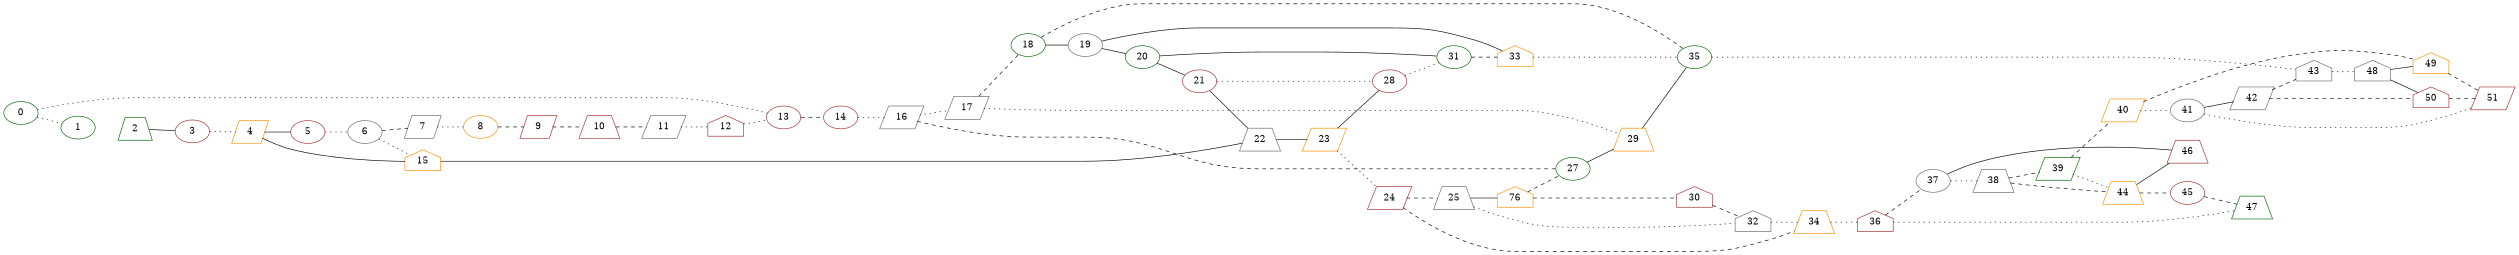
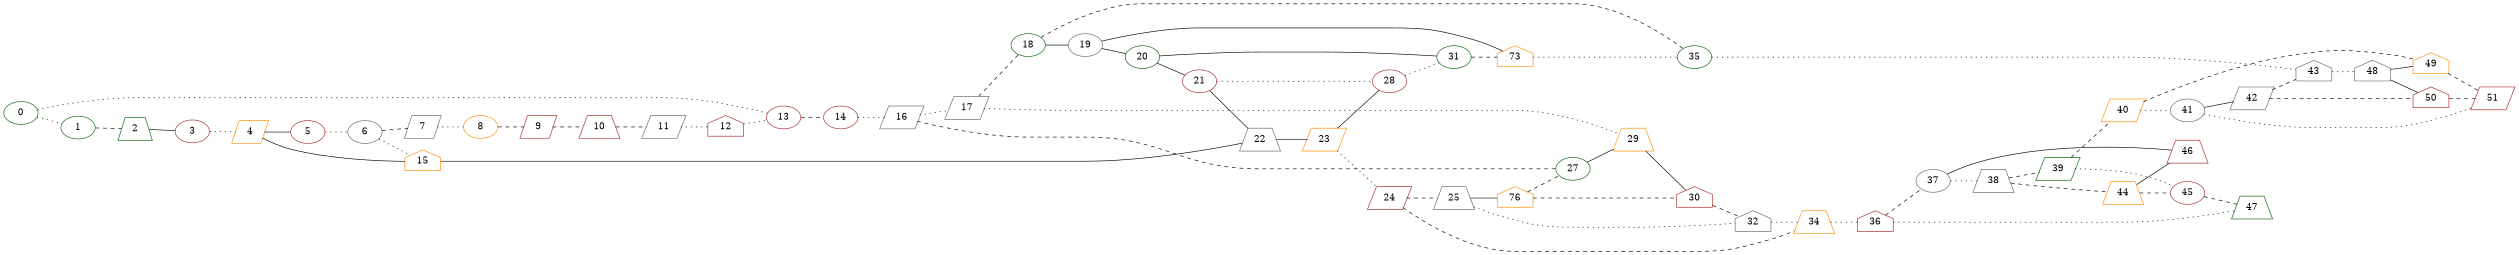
  graph {
    rankdir=LR
    node [color=brown shape=ellipse]
    edge [style=dashed]
    0 [color=darkgreen]
    1 [color=darkgreen]
    13
    2 [color=darkgreen shape=trapezium]
    14
    3
    16 [color=gray40 shape=parallelogram]
    4 [color=darkorange shape=parallelogram]
    5
    15 [color=darkorange shape=house]
    6 [color=gray40]
    22 [color=gray40 shape=trapezium]
    7 [color=gray40 shape=parallelogram]
    23 [color=darkorange shape=parallelogram]
    8 [color=darkorange]
    9 [shape=parallelogram]
    10 [shape=trapezium]
    11 [color=gray40 shape=parallelogram]
    12 [shape=house]
    17 [color=gray40 shape=parallelogram]
    27 [color=darkgreen]
    18 [color=darkgreen]
    29 [color=darkorange shape=trapezium]
    28
    24 [shape=parallelogram]
    19 [color=gray40]
    35 [color=darkgreen]
    30 [shape=house]
    20 [color=darkgreen]
-   33 [color=darkorange shape=house]
+   33 [color=darkorange shape=house label=73]
    43 [color=gray40 shape=house]
    32 [color=gray40 shape=house]
    21
    31 [color=darkgreen]
    48 [color=gray40 shape=house]
    25 [color=gray40 shape=trapezium]
    34 [color=darkorange shape=trapezium]
    n38 [color=darkorange label=76 shape=house]
    36 [shape=house]
    37 [color=gray40]
    47 [color=darkgreen shape=trapezium]
    38 [color=gray40 shape=trapezium]
    46 [shape=trapezium]
    49 [color=darkorange shape=house]
    50 [shape=house]
    39 [color=darkgreen shape=parallelogram]
    44 [color=darkorange shape=trapezium]
    40 [color=darkorange shape=parallelogram]
    45
    41 [color=gray40]
    42 [color=gray40 shape=parallelogram]
    51 [shape=parallelogram]
    0 -- 1 [style=dotted]
    0 -- 13 [style=dotted]
+   1 -- 2
    13 -- 14
    2 -- 3 [style=solid]
    14 -- 16 [style=dotted]
    3 -- 4 [style=dotted]
    16 -- 17 [style=dotted]
    16 -- 27
    4 -- 5 [style=solid]
    4 -- 15 [style=solid]
    5 -- 6 [style=dotted]
    15 -- 22 [style=solid]
    6 -- 15 [style=dotted]
    6 -- 7
    22 -- 23 [style=solid]
    7 -- 8 [style=dotted]
    23 -- 28 [style=solid]
    23 -- 24 [style=dotted]
    8 -- 9
    9 -- 10
    10 -- 11
    11 -- 12 [style=dotted]
    12 -- 13 [style=dotted]
    17 -- 18
    17 -- 29 [style=dotted]
    27 -- 29 [style=solid]
    18 -- 19 [style=solid]
    18 -- 35
-   29 -- 35 [style=solid]
+   29 -- 30 [style=solid]
    28 -- 31 [style=dotted]
    24 -- 25
    24 -- 34
    19 -- 20 [style=solid]
    19 -- 33 [style=solid]
    35 -- 43 [style=dotted]
    30 -- 32
    20 -- 21 [style=solid]
    20 -- 31 [style=solid]
    33 -- 35 [style=dotted]
    43 -- 48 [style=dotted]
    32 -- 34 [style=dotted]
    21 -- 22 [style=solid]
    21 -- 28 [style=dotted]
    31 -- 33
    48 -- 49 [style=solid]
    48 -- 50 [style=solid]
    25 -- 32 [style=dotted]
    25 -- n38 [style=solid]
    34 -- 36 [style=dotted]
    n38 -- 27
    n38 -- 30
    36 -- 37
    36 -- 47 [style=dotted]
    37 -- 38 [style=dotted]
    37 -- 46 [style=solid]
    38 -- 39
    38 -- 44
    49 -- 51
    50 -- 51
    39 -- 40
-   39 -- 44 [style=dotted]
+   39 -- 45 [style=dotted]
    44 -- 46 [style=solid]
    44 -- 45
    40 -- 49
    40 -- 41 [style=dotted]
    45 -- 47
    41 -- 42 [style=solid]
    41 -- 51 [style=dotted]
    42 -- 43
    42 -- 50
  }
